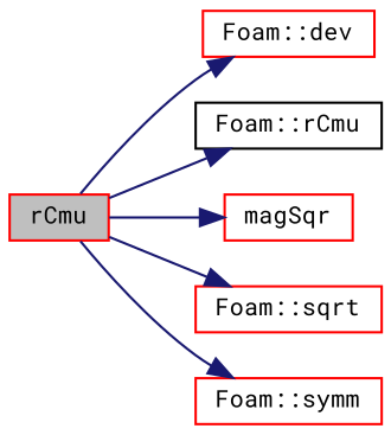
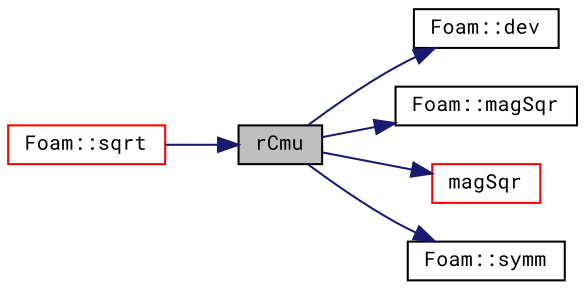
  digraph {
    fontname="Roboto Mono"
    rankdir=LR
    node [color=red fontname="Roboto Mono" fontsize=10 shape=record]
    edge [color=midnightblue fontname="Roboto Mono" fontsize=10 labelfontname=FreeSans labelfontsize=10 style=solid]
-   n1 [fillcolor=grey75 fontcolor=black height=0.2 label=rCmu style=filled width=0.4]
-   n2 [height=0.2 label="Foam::dev" width=0.4]
-   n3 [color=black height=0.2 label="Foam::rCmu" width=0.4]
+   n1 [color=black fillcolor=grey75 fontcolor=black height=0.2 label=rCmu style=filled width=0.4]
+   n2 [color=black height=0.2 label="Foam::dev" width=0.4]
+   n3 [color=black height=0.2 label="Foam::magSqr" width=0.4]
    n4 [height=0.2 label=magSqr width=0.4]
    n5 [height=0.2 label="Foam::sqrt" width=0.4]
-   n6 [height=0.2 label="Foam::symm" width=0.4]
+   n6 [color=black height=0.2 label="Foam::symm" width=0.4]
    n1 -> n2
    n1 -> n3
    n1 -> n4
-   n1 -> n5
+   n5 -> n1
    n1 -> n6
  }
